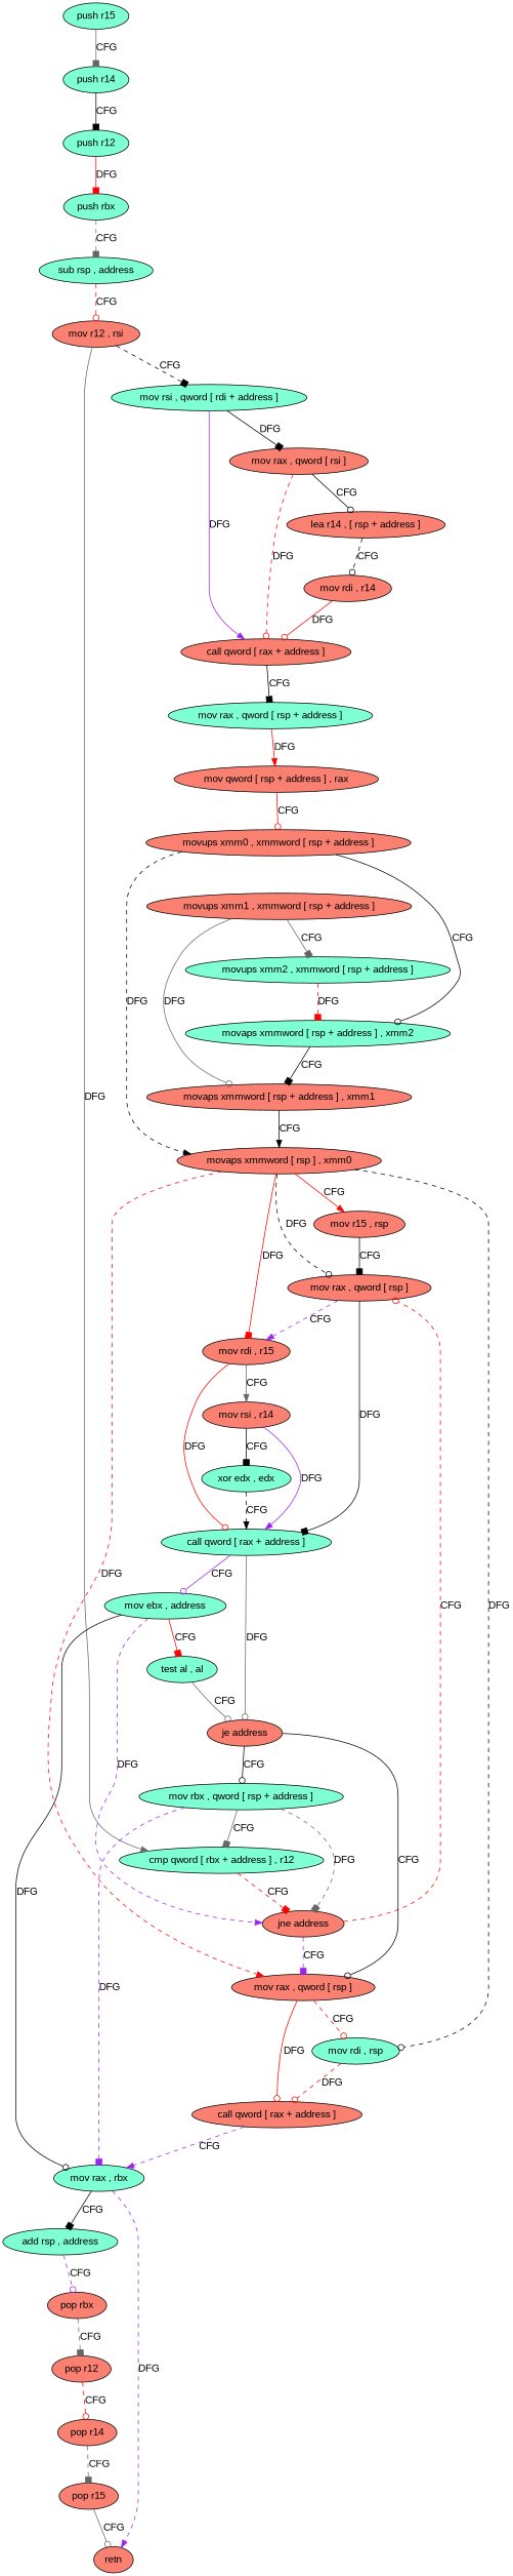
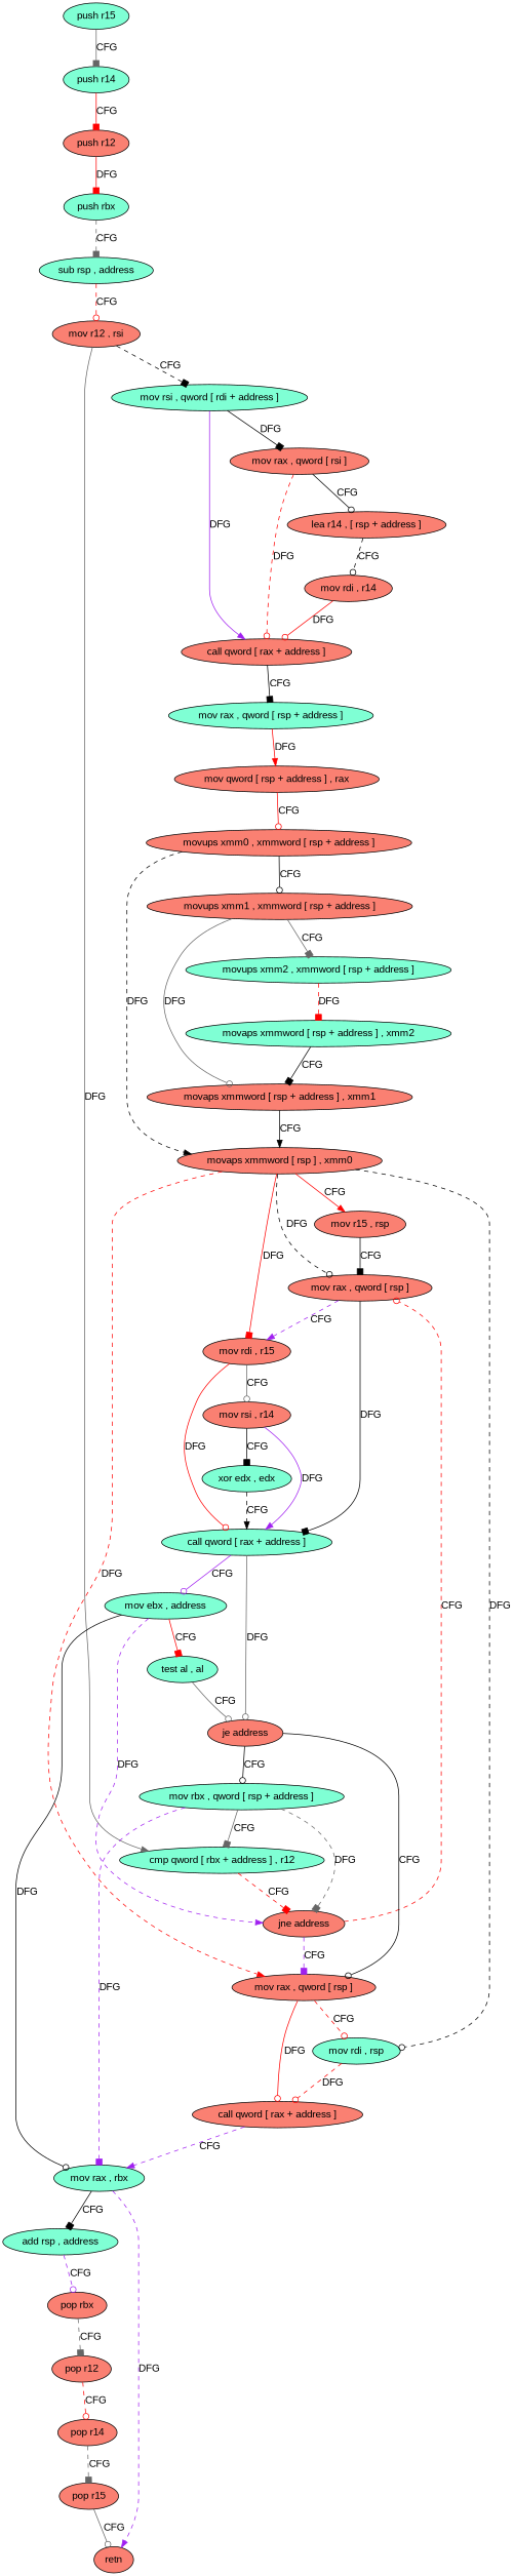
  digraph {
    fontname="Liberation Sans"
    node [fillcolor=salmon fontname="Liberation Sans" style=filled]
    edge [arrowhead=odot color=red fontname="Liberation Sans" style=solid]
    n1 [fillcolor=aquamarine label="push r15"]
    n2 [fillcolor=aquamarine label="push r14"]
-   n3 [fillcolor=aquamarine label="push r12"]
+   n3 [label="push r12"]
    n4 [fillcolor=aquamarine label="push rbx"]
    n5 [fillcolor=aquamarine label="sub rsp , address"]
    n6 [label="mov r12 , rsi"]
    n7 [fillcolor=aquamarine label="mov rsi , qword [ rdi + address ]"]
    n8 [fillcolor=aquamarine label="cmp qword [ rbx + address ] , r12"]
    n9 [label="mov rax , qword [ rsi ]"]
    n10 [label="call qword [ rax + address ]"]
    n11 [label="jne address"]
    n12 [label="mov rax , qword [ rsp ]"]
    n13 [label="mov rax , qword [ rsp ]"]
    n14 [label="lea r14 , [ rsp + address ]"]
    n15 [fillcolor=aquamarine label="mov rax , qword [ rsp + address ]"]
    n16 [label="mov rdi , r14"]
    n17 [label="mov qword [ rsp + address ] , rax"]
    n18 [label="movups xmm0 , xmmword [ rsp + address ]"]
    n19 [label="movups xmm1 , xmmword [ rsp + address ]"]
    n20 [label="movaps xmmword [ rsp ] , xmm0"]
    n21 [fillcolor=aquamarine label="movups xmm2 , xmmword [ rsp + address ]"]
    n22 [label="movaps xmmword [ rsp + address ] , xmm1"]
    n23 [label="mov r15 , rsp"]
    n24 [fillcolor=aquamarine label="mov rdi , rsp"]
    n25 [label="mov rdi , r15"]
    n26 [fillcolor=aquamarine label="movaps xmmword [ rsp + address ] , xmm2"]
    n27 [fillcolor=aquamarine label="call qword [ rax + address ]"]
    n28 [label="call qword [ rax + address ]"]
    n29 [label="mov rsi , r14"]
    n30 [fillcolor=aquamarine label="mov ebx , address"]
    n31 [label="je address"]
    n32 [fillcolor=aquamarine label="mov rax , rbx"]
    n33 [fillcolor=aquamarine label="add rsp , address"]
    n34 [label=retn]
    n35 [label="pop rbx"]
    n36 [label="pop r12"]
    n37 [label="pop r14"]
    n38 [label="pop r15"]
    n39 [fillcolor=aquamarine label="mov rbx , qword [ rsp + address ]"]
    n40 [fillcolor=aquamarine label="xor edx , edx"]
    n41 [fillcolor=aquamarine label="test al , al"]
    n1 -> n2 [arrowhead=box color=gray40 label=CFG]
-   n2 -> n3 [arrowhead=box color=black label=CFG]
+   n2 -> n3 [arrowhead=box label=CFG]
    n3 -> n4 [arrowhead=box label=DFG]
    n4 -> n5 [arrowhead=box color=gray40 label=CFG style=dashed]
    n5 -> n6 [label=CFG style=dashed]
    n6 -> n7 [arrowhead=box color=black label=CFG style=dashed]
    n6 -> n8 [arrowhead=normal color=gray40 label=DFG]
    n7 -> n9 [arrowhead=box color=black label=DFG]
    n7 -> n10 [arrowhead=normal color=purple label=DFG]
    n8 -> n11 [arrowhead=box label=CFG style=dashed]
    n9 -> n10 [label=DFG style=dashed]
    n9 -> n14 [color=black label=CFG]
    n10 -> n15 [arrowhead=box color=black label=CFG]
    n11 -> n12 [label=CFG style=dashed]
    n11 -> n13 [arrowhead=box color=purple label=CFG style=dashed]
    n12 -> n25 [arrowhead=normal color=purple label=CFG style=dashed]
    n12 -> n27 [arrowhead=box color=black label=DFG]
    n13 -> n24 [label=CFG style=dashed]
    n13 -> n28 [label=DFG]
    n14 -> n16 [color=black label=CFG style=dashed]
    n15 -> n17 [arrowhead=normal label=DFG]
    n16 -> n10 [label=DFG]
    n17 -> n18 [label=CFG]
-   n18 -> n26 [color=black label=CFG]
+   n18 -> n19 [color=black label=CFG]
    n18 -> n20 [arrowhead=normal color=black label=DFG style=dashed]
    n19 -> n21 [arrowhead=box color=gray40 label=CFG]
    n19 -> n22 [color=gray40 label=DFG]
    n20 -> n12 [color=black label=DFG style=dashed]
    n20 -> n13 [arrowhead=normal label=DFG style=dashed]
    n20 -> n23 [arrowhead=normal label=CFG]
    n20 -> n24 [color=black label=DFG style=dashed]
    n20 -> n25 [arrowhead=box label=DFG]
    n21 -> n26 [arrowhead=box label=DFG style=dashed]
    n22 -> n20 [arrowhead=normal color=black label=CFG]
    n23 -> n12 [arrowhead=box color=black label=CFG]
    n24 -> n28 [label=DFG style=dashed]
    n25 -> n27 [label=DFG]
-   n25 -> n29 [arrowhead=normal color=gray40 label=CFG]
+   n25 -> n29 [color=gray40 label=CFG]
    n26 -> n22 [arrowhead=box color=black label=CFG]
    n27 -> n30 [color=purple label=CFG]
    n27 -> n31 [color=gray40 label=DFG]
    n28 -> n32 [arrowhead=normal color=purple label=CFG style=dashed]
    n29 -> n27 [arrowhead=normal color=purple label=DFG]
    n29 -> n40 [arrowhead=box color=black label=CFG]
    n30 -> n11 [arrowhead=normal color=purple label=DFG style=dashed]
    n30 -> n32 [color=black label=DFG]
    n30 -> n41 [arrowhead=box label=CFG]
    n31 -> n13 [color=black label=CFG]
    n31 -> n39 [color=black label=CFG]
    n32 -> n33 [arrowhead=box color=black label=CFG]
    n32 -> n34 [arrowhead=normal color=purple label=DFG style=dashed]
    n33 -> n35 [color=purple label=CFG style=dashed]
    n35 -> n36 [arrowhead=box color=gray40 label=CFG style=dashed]
    n36 -> n37 [label=CFG style=dashed]
    n37 -> n38 [arrowhead=box color=gray40 label=CFG style=dashed]
    n38 -> n34 [color=gray40 label=CFG]
    n39 -> n8 [arrowhead=box color=gray40 label=CFG]
    n39 -> n11 [arrowhead=box color=gray40 label=DFG style=dashed]
    n39 -> n32 [arrowhead=box color=purple label=DFG style=dashed]
    n40 -> n27 [arrowhead=normal color=black label=CFG style=dashed]
    n41 -> n31 [color=gray40 label=CFG]
  }
